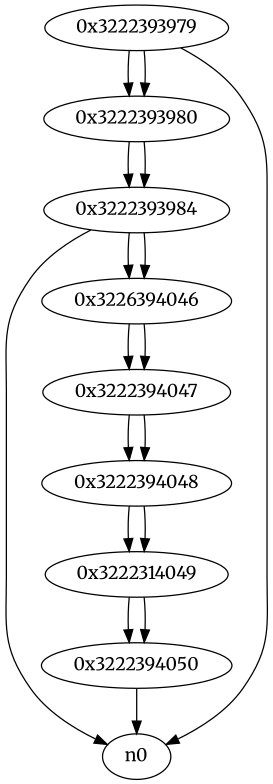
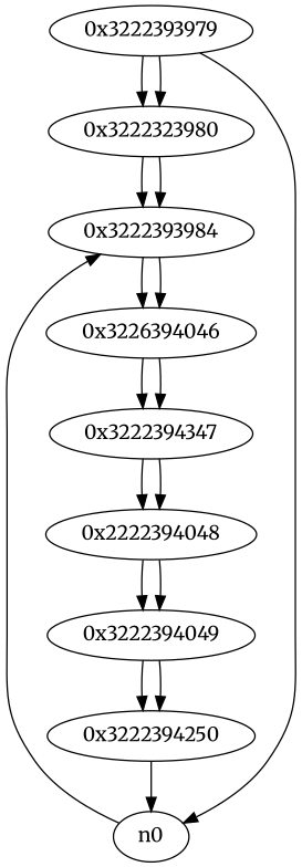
  digraph {
    fontname=Merriweather
    node [fontname=Merriweather]
    edge [fontname=Merriweather]
    n1 [label="0x3222393979"]
-   n2 [label="0x3222393980"]
+   n2 [label="0x3222323980"]
    n0
    n3 [label="0x3222393984"]
    n4 [label="0x3226394046"]
-   n5 [label="0x3222394047"]
-   n6 [label="0x3222394048"]
-   n7 [label="0x3222314049"]
-   n8 [label="0x3222394050"]
+   n5 [label="0x3222394347"]
+   n6 [label="0x2222394048"]
+   n7 [label="0x3222394049"]
+   n8 [label="0x3222394250"]
    n1 -> n2
    n1 -> n2
    n1 -> n0
    n2 -> n3
    n2 -> n3
-   n3 -> n0
+   n0 -> n3
    n3 -> n4
    n3 -> n4
    n4 -> n5
    n4 -> n5
    n5 -> n6
    n5 -> n6
    n6 -> n7
    n6 -> n7
    n7 -> n8
    n7 -> n8
    n8 -> n0
  }
